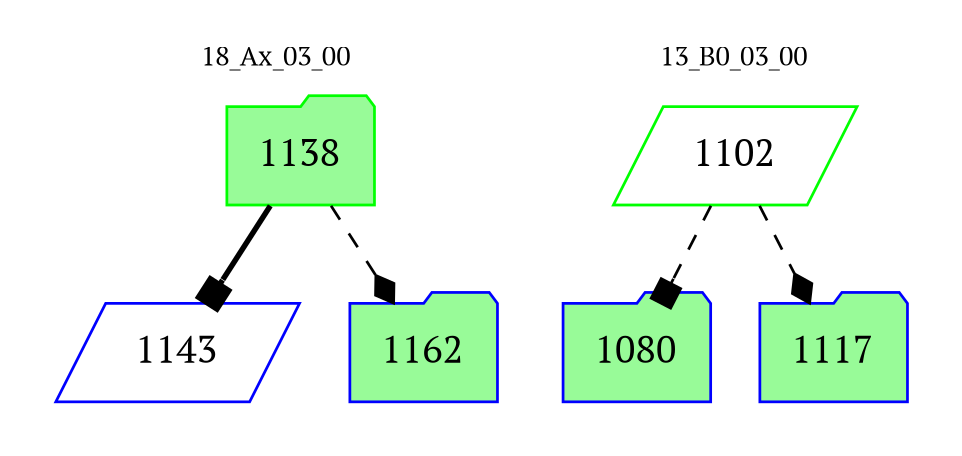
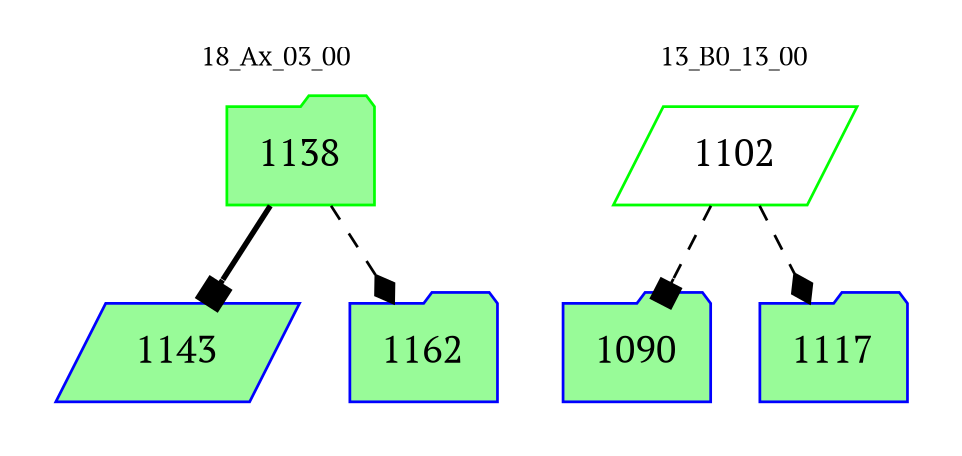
  digraph {
    fontname="PT Serif"
    node [color=blue fillcolor=palegreen fontname="PT Serif" shape=folder style=filled]
    edge [arrowhead=box color=black fontname="PT Serif" style=dashed]
    n1 [color=green label=1138]
-   n2 [fillcolor=white label=1143 shape=parallelogram]
+   n2 [label=1143 shape=parallelogram]
    n3 [label=1162]
    n4 [color=green fillcolor=white label=1102 shape=parallelogram]
-   n5 [label=1080]
+   n5 [label=1090]
    n6 [label=1117]
    subgraph cluster_1 {
      color=white
      fontsize=10
      label="18_Ax_03_00"
      n1
      n2
      n3
    }
    subgraph cluster_2 {
      color=white
      fontsize=10
-     label="13_B0_03_00"
+     label="13_B0_13_00"
      n4
      n5
      n6
    }
    n1 -> n2 [style=bold]
    n1 -> n3 [arrowhead=diamond]
    n4 -> n5
    n4 -> n6 [arrowhead=diamond]
  }
